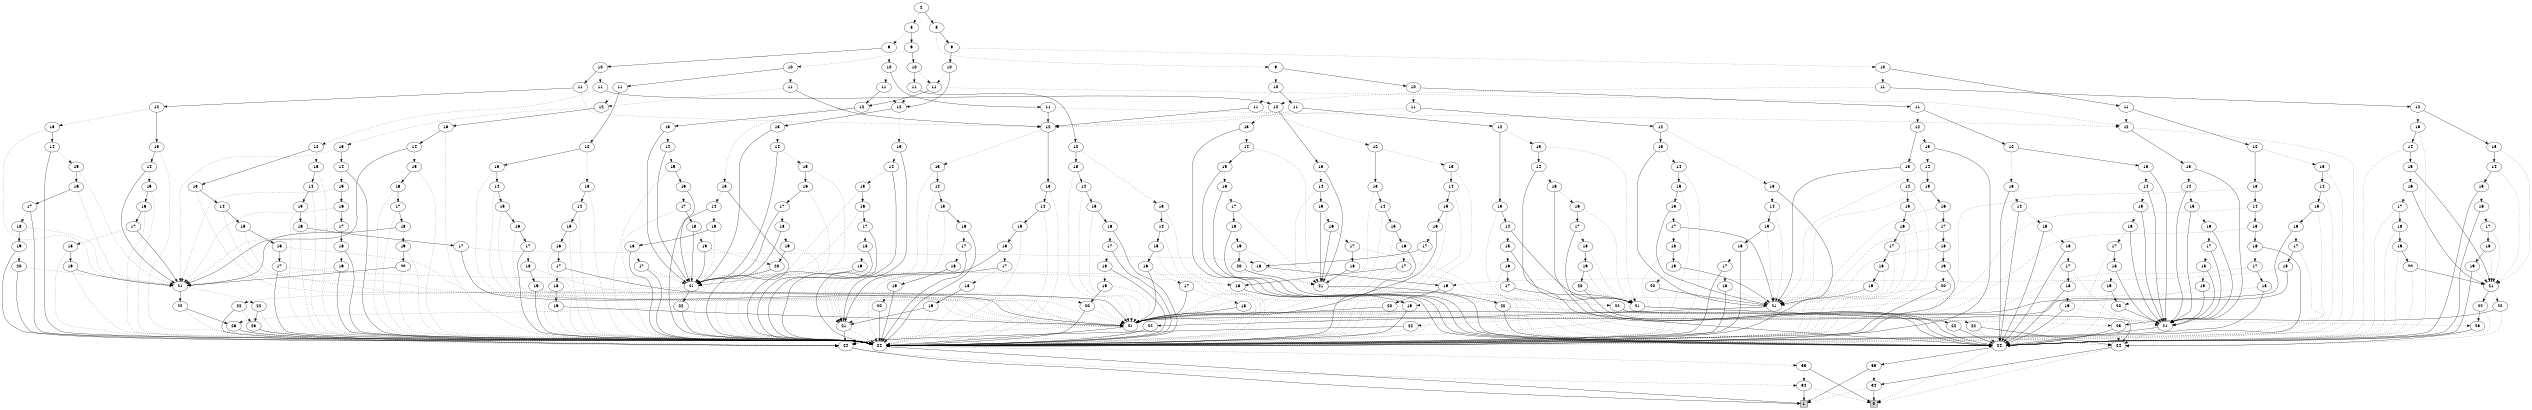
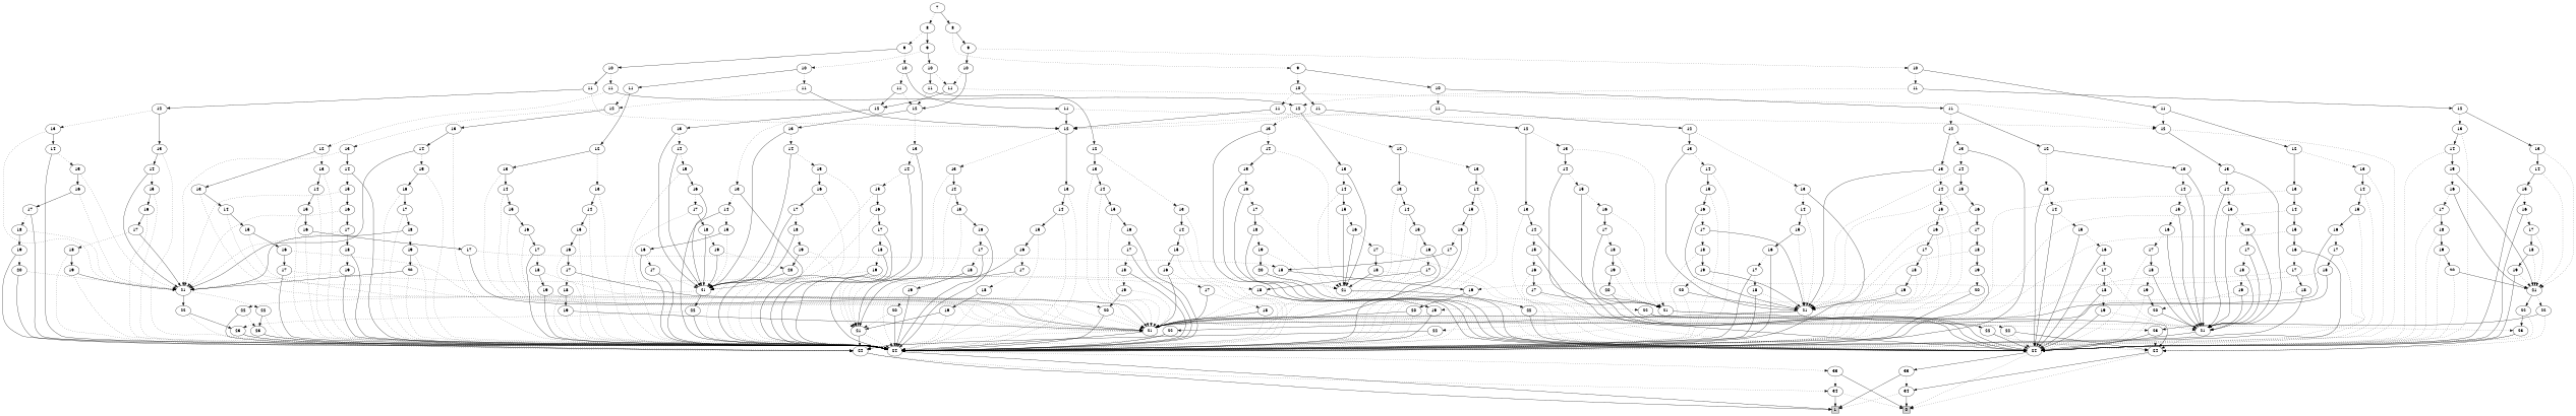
  digraph {
    edge [style=dotted]
    n1 [height=0.3 label=0 shape=box style=filled width=0.3]
    n2 [height=0.3 label=1 shape=box style=filled width=0.3]
-   n3 [label=2]
+   n3 [label=7]
    n4 [label=8]
    n5 [label=8]
    n6 [label=9]
    n7 [label=9]
    n8 [label=9]
    n9 [label=9]
    n10 [label=10]
    n11 [label=10]
    n12 [label=10]
    n13 [label=10]
    n14 [label=11]
    n15 [label=11]
    n16 [label=11]
    n17 [label=11]
    n18 [label=12]
    n19 [label=12]
    n20 [label=12]
    n21 [label=12]
    n22 [label=13]
    n23 [label=13]
    n24 [label=13]
    n25 [label=13]
    n26 [label=14]
    n27 [label=24]
    n28 [label=21]
    n29 [label=14]
    n30 [label=15]
    n31 [label=33]
    n32 [label=16]
    n33 [label=22]
    n34 [label=22]
    n35 [label=17]
    n36 [label=23]
    n37 [label=24]
    n38 [label=23]
    n39 [label=34]
    n40 [label=18]
    n41 [label=19]
    n42 [label=15]
    n43 [label=16]
    n44 [label=17]
    n45 [label=18]
    n46 [label=19]
    n47 [label=20]
    n48 [label=14]
    n49 [label=14]
    n50 [label=15]
    n51 [label=16]
    n52 [label=17]
    n53 [label=15]
    n54 [label=16]
    n55 [label=17]
    n56 [label=18]
    n57 [label=19]
    n58 [label=24]
    n59 [label=13]
    n60 [label=13]
    n61 [label=13]
    n62 [label=33]
    n63 [label=14]
    n64 [label=21]
    n65 [label=34]
    n66 [label=15]
    n67 [label=24]
    n68 [label=16]
    n69 [label=17]
    n70 [label=18]
    n71 [label=19]
    n72 [label=20]
    n73 [label=21]
    n74 [label=14]
    n75 [label=14]
    n76 [label=15]
    n77 [label=16]
    n78 [label=17]
    n79 [label=18]
    n80 [label=19]
    n81 [label=20]
    n82 [label=15]
    n83 [label=16]
    n84 [label=17]
    n85 [label=18]
    n86 [label=19]
    n87 [label=12]
    n88 [label=12]
    n89 [label=12]
    n90 [label=13]
    n91 [label=13]
    n92 [label=13]
    n93 [label=13]
    n94 [label=14]
    n95 [label=21]
    n96 [label=14]
    n97 [label=15]
    n98 [label=16]
    n99 [label=17]
    n100 [label=18]
    n101 [label=19]
    n102 [label=20]
    n103 [label=15]
    n104 [label=16]
    n105 [label=17]
    n106 [label=18]
    n107 [label=19]
    n108 [label=14]
    n109 [label=21]
    n110 [label=14]
    n111 [label=15]
    n112 [label=22]
    n113 [label=22]
    n114 [label=16]
    n115 [label=23]
    n116 [label=23]
    n117 [label=17]
    n118 [label=18]
    n119 [label=19]
    n120 [label=20]
    n121 [label=15]
    n122 [label=16]
    n123 [label=17]
    n124 [label=18]
    n125 [label=13]
    n126 [label=13]
    n127 [label=21]
    n128 [label=14]
    n129 [label=14]
    n130 [label=22]
    n131 [label=22]
    n132 [label=15]
    n133 [label=16]
    n134 [label=17]
    n135 [label=18]
    n136 [label=19]
    n137 [label=20]
    n138 [label=15]
    n139 [label=16]
    n140 [label=17]
    n141 [label=18]
    n142 [label=19]
    n143 [label=11]
    n144 [label=11]
    n145 [label=11]
    n146 [label=11]
    n147 [label=12]
    n148 [label=12]
    n149 [label=13]
    n150 [label=13]
    n151 [label=14]
    n152 [label=14]
    n153 [label=15]
    n154 [label=16]
    n155 [label=17]
    n156 [label=18]
    n157 [label=19]
    n158 [label=15]
    n159 [label=16]
    n160 [label=17]
    n161 [label=18]
    n162 [label=19]
    n163 [label=20]
    n164 [label=13]
    n165 [label=13]
    n166 [label=14]
    n167 [label=14]
    n168 [label=15]
    n169 [label=16]
    n170 [label=17]
    n171 [label=18]
    n172 [label=19]
    n173 [label=15]
    n174 [label=16]
    n175 [label=17]
    n176 [label=18]
    n177 [label=19]
    n178 [label=20]
    n179 [label=12]
    n180 [label=13]
    n181 [label=13]
    n182 [label=14]
    n183 [label=14]
    n184 [label=15]
    n185 [label=16]
    n186 [label=17]
    n187 [label=18]
    n188 [label=15]
    n189 [label=16]
    n190 [label=17]
    n191 [label=18]
    n192 [label=19]
    n193 [label=10]
    n194 [label=10]
    n195 [label=10]
    n196 [label=10]
    n197 [label=11]
    n198 [label=11]
    n199 [label=11]
    n200 [label=11]
    n201 [label=12]
    n202 [label=12]
    n203 [label=13]
    n204 [label=13]
    n205 [label=14]
    n206 [label=14]
    n207 [label=15]
    n208 [label=16]
    n209 [label=17]
    n210 [label=15]
    n211 [label=16]
    n212 [label=17]
    n213 [label=13]
    n214 [label=13]
    n215 [label=21]
    n216 [label=14]
    n217 [label=14]
    n218 [label=22]
    n219 [label=22]
    n220 [label=15]
    n221 [label=16]
    n222 [label=17]
    n223 [label=18]
    n224 [label=19]
    n225 [label=20]
    n226 [label=15]
    n227 [label=16]
    n228 [label=17]
    n229 [label=12]
    n230 [label=12]
    n231 [label=12]
    n232 [label=13]
    n233 [label=13]
    n234 [label=14]
    n235 [label=21]
    n236 [label=14]
    n237 [label=15]
    n238 [label=22]
    n239 [label=22]
    n240 [label=16]
    n241 [label=17]
    n242 [label=18]
    n243 [label=15]
    n244 [label=16]
    n245 [label=17]
    n246 [label=18]
    n247 [label=19]
    n248 [label=20]
    n249 [label=13]
    n250 [label=13]
    n251 [label=13]
    n252 [label=13]
    n253 [label=14]
    n254 [label=14]
    n255 [label=15]
    n256 [label=16]
    n257 [label=17]
    n258 [label=18]
    n259 [label=19]
    n260 [label=20]
    n261 [label=15]
    n262 [label=16]
    n263 [label=17]
    n264 [label=18]
    n265 [label=19]
    n266 [label=14]
    n267 [label=14]
    n268 [label=15]
    n269 [label=16]
    n270 [label=17]
    n271 [label=18]
    n272 [label=19]
    n273 [label=15]
    n274 [label=16]
    n275 [label=17]
    n276 [label=18]
    n277 [label=19]
    n278 [label=11]
    n279 [label=11]
    n280 [label=12]
    n281 [label=12]
    n282 [label=13]
    n283 [label=13]
    n284 [label=14]
    n285 [label=21]
    n286 [label=14]
    n287 [label=15]
    n288 [label=16]
    n289 [label=17]
    n290 [label=22]
    n291 [label=22]
    n292 [label=18]
    n293 [label=19]
    n294 [label=20]
    n295 [label=15]
    n296 [label=16]
    n297 [label=17]
    n298 [label=18]
    n299 [label=19]
    n300 [label=13]
    n301 [label=13]
    n302 [label=14]
    n303 [label=14]
    n304 [label=15]
    n305 [label=16]
    n306 [label=17]
    n307 [label=18]
    n308 [label=15]
    n309 [label=16]
    n310 [label=17]
    n311 [label=18]
    n3 -> n4
    n3 -> n5 [style=filled]
    n4 -> n6
    n4 -> n7 [style=filled]
    n5 -> n8
    n5 -> n9 [style=filled]
    n6 -> n10
    n6 -> n11 [style=filled]
    n7 -> n12
    n7 -> n13 [style=filled]
    n8 -> n193
    n8 -> n194 [style=filled]
    n9 -> n195
    n9 -> n196 [style=filled]
    n10 -> n14
    n10 -> n15 [style=filled]
    n11 -> n16
    n11 -> n17 [style=filled]
    n12 -> n143
    n12 -> n144 [style=filled]
    n13 -> n145
    n13 -> n146 [style=filled]
    n14 -> n18
    n14 -> n19 [style=filled]
    n15 -> n20
    n15 -> n21 [style=filled]
    n16 -> n87
    n16 -> n88 [style=filled]
    n17 -> n21
    n17 -> n89 [style=filled]
    n18 -> n22
    n18 -> n23 [style=filled]
    n19 -> n24
    n19 -> n25 [style=filled]
    n20 -> n58
    n20 -> n59 [style=filled]
    n21 -> n60
    n21 -> n61 [style=filled]
    n22 -> n26
    n22 -> n27 [style=filled]
    n23 -> n28 [style=filled]
    n23 -> n29
    n24 -> n27 [style=filled]
    n24 -> n48
    n25 -> n28 [style=filled]
    n25 -> n49
    n26 -> n27 [style=filled]
    n26 -> n30
    n27 -> n2 [style=filled]
    n27 -> n31
    n28 -> n33
    n28 -> n34 [style=filled]
    n29 -> n28 [style=filled]
    n29 -> n42
    n30 -> n28
    n30 -> n32 [style=filled]
    n31 -> n1 [style=filled]
    n31 -> n39
    n32 -> n28
    n32 -> n35 [style=filled]
    n33 -> n36
    n33 -> n37 [style=filled]
    n34 -> n27 [style=filled]
    n34 -> n38
    n35 -> n27 [style=filled]
    n35 -> n40
    n36 -> n27
    n36 -> n37 [style=filled]
    n37 -> n2 [style=filled]
    n37 -> n39
    n38 -> n27 [style=filled]
    n38 -> n37
    n39 -> n1
    n39 -> n2 [style=filled]
    n40 -> n27 [style=filled]
    n40 -> n41
    n41 -> n27 [style=filled]
    n41 -> n28
    n42 -> n27
    n42 -> n43 [style=filled]
    n43 -> n27
    n43 -> n44 [style=filled]
    n44 -> n28 [style=filled]
    n44 -> n45
    n45 -> n28 [style=filled]
    n45 -> n46
    n46 -> n27
    n46 -> n47 [style=filled]
    n47 -> n27
    n47 -> n28 [style=filled]
    n48 -> n27 [style=filled]
    n48 -> n50
    n49 -> n28 [style=filled]
    n49 -> n53
    n50 -> n28
    n50 -> n51 [style=filled]
    n51 -> n27 [style=filled]
    n51 -> n52
    n52 -> n27 [style=filled]
    n52 -> n28
    n53 -> n27
    n53 -> n54 [style=filled]
    n54 -> n28 [style=filled]
    n54 -> n55
    n55 -> n27
    n55 -> n56 [style=filled]
    n56 -> n28 [style=filled]
    n56 -> n57
    n57 -> n28 [style=filled]
    n57 -> n47
    n58 -> n1
    n58 -> n62 [style=filled]
    n59 -> n63
    n59 -> n64 [style=filled]
    n60 -> n73
    n60 -> n74 [style=filled]
    n61 -> n27
    n61 -> n75 [style=filled]
    n62 -> n2 [style=filled]
    n62 -> n65
    n63 -> n64 [style=filled]
    n63 -> n66
    n64 -> n58 [style=filled]
    n64 -> n67
    n65 -> n1 [style=filled]
    n65 -> n2
    n66 -> n64 [style=filled]
    n66 -> n68
    n67 -> n1
    n67 -> n65 [style=filled]
    n68 -> n64 [style=filled]
    n68 -> n69
    n69 -> n64 [style=filled]
    n69 -> n70
    n70 -> n64 [style=filled]
    n70 -> n71
    n71 -> n64 [style=filled]
    n71 -> n72
    n72 -> n58
    n72 -> n64 [style=filled]
    n73 -> n27
    n73 -> n37 [style=filled]
    n74 -> n73
    n74 -> n76 [style=filled]
    n75 -> n27
    n75 -> n82 [style=filled]
    n76 -> n73
    n76 -> n77 [style=filled]
    n77 -> n27 [style=filled]
    n77 -> n78
    n78 -> n27 [style=filled]
    n78 -> n79
    n79 -> n73
    n79 -> n80 [style=filled]
    n80 -> n27 [style=filled]
    n80 -> n81
    n81 -> n27 [style=filled]
    n81 -> n73
    n82 -> n27
    n82 -> n83 [style=filled]
    n83 -> n73 [style=filled]
    n83 -> n84
    n84 -> n73 [style=filled]
    n84 -> n85
    n85 -> n27
    n85 -> n86 [style=filled]
    n86 -> n27
    n86 -> n73 [style=filled]
    n87 -> n90
    n87 -> n91 [style=filled]
    n88 -> n92
    n88 -> n93 [style=filled]
    n89 -> n125
    n89 -> n126 [style=filled]
    n90 -> n27
    n90 -> n94 [style=filled]
    n91 -> n95
    n91 -> n96 [style=filled]
    n92 -> n58 [style=filled]
    n92 -> n108
    n93 -> n109 [style=filled]
    n93 -> n110
    n94 -> n27
    n94 -> n97 [style=filled]
    n95 -> n27 [style=filled]
    n95 -> n37
    n96 -> n95
    n96 -> n103 [style=filled]
    n97 -> n27
    n97 -> n98 [style=filled]
    n98 -> n27
    n98 -> n99 [style=filled]
    n99 -> n95 [style=filled]
    n99 -> n100
    n100 -> n27
    n100 -> n101 [style=filled]
    n101 -> n27
    n101 -> n102 [style=filled]
    n102 -> n27
    n102 -> n95 [style=filled]
    n103 -> n95
    n103 -> n104 [style=filled]
    n104 -> n95
    n104 -> n105 [style=filled]
    n105 -> n27 [style=filled]
    n105 -> n106
    n106 -> n95
    n106 -> n107 [style=filled]
    n107 -> n27 [style=filled]
    n107 -> n95
    n108 -> n109
    n108 -> n111 [style=filled]
    n109 -> n112
    n109 -> n113 [style=filled]
    n110 -> n58
    n110 -> n121 [style=filled]
    n111 -> n58 [style=filled]
    n111 -> n114
    n112 -> n67 [style=filled]
    n112 -> n115
    n113 -> n58 [style=filled]
    n113 -> n116
    n114 -> n58 [style=filled]
    n114 -> n117
    n115 -> n58
    n115 -> n67 [style=filled]
    n116 -> n58 [style=filled]
    n116 -> n67
    n117 -> n109
    n117 -> n118 [style=filled]
    n118 -> n58 [style=filled]
    n118 -> n119
    n119 -> n109
    n119 -> n120 [style=filled]
    n120 -> n58 [style=filled]
    n120 -> n109
    n121 -> n109 [style=filled]
    n121 -> n122
    n122 -> n109 [style=filled]
    n122 -> n123
    n123 -> n58
    n123 -> n124 [style=filled]
    n124 -> n58
    n124 -> n109 [style=filled]
    n125 -> n127
    n125 -> n128 [style=filled]
    n126 -> n27
    n126 -> n129 [style=filled]
    n127 -> n130
    n127 -> n131 [style=filled]
    n128 -> n27 [style=filled]
    n128 -> n132
    n129 -> n127 [style=filled]
    n129 -> n138
    n130 -> n27
    n130 -> n36 [style=filled]
    n131 -> n37
    n131 -> n38 [style=filled]
    n132 -> n127
    n132 -> n133 [style=filled]
    n133 -> n127
    n133 -> n134 [style=filled]
    n134 -> n27 [style=filled]
    n134 -> n135
    n135 -> n127
    n135 -> n136 [style=filled]
    n136 -> n27 [style=filled]
    n136 -> n137
    n137 -> n27 [style=filled]
    n137 -> n127
    n138 -> n27
    n138 -> n139 [style=filled]
    n139 -> n27
    n139 -> n140 [style=filled]
    n140 -> n127 [style=filled]
    n140 -> n141
    n141 -> n27
    n141 -> n142 [style=filled]
    n142 -> n27
    n142 -> n127 [style=filled]
    n143 -> n21 [style=filled]
    n143 -> n147
    n144 -> n147
    n144 -> n148 [style=filled]
    n145 -> n19 [style=filled]
    n145 -> n20
    n146 -> n18
    n146 -> n179 [style=filled]
    n147 -> n149
    n147 -> n150 [style=filled]
    n148 -> n164
    n148 -> n165 [style=filled]
    n149 -> n127
    n149 -> n151 [style=filled]
    n150 -> n27
    n150 -> n152 [style=filled]
    n151 -> n27 [style=filled]
    n151 -> n153
    n152 -> n127 [style=filled]
    n152 -> n158
    n153 -> n127
    n153 -> n154 [style=filled]
    n154 -> n127
    n154 -> n155 [style=filled]
    n155 -> n127
    n155 -> n156 [style=filled]
    n156 -> n27 [style=filled]
    n156 -> n157
    n157 -> n27 [style=filled]
    n157 -> n127
    n158 -> n27
    n158 -> n159 [style=filled]
    n159 -> n27
    n159 -> n160 [style=filled]
    n160 -> n27
    n160 -> n161 [style=filled]
    n161 -> n127 [style=filled]
    n161 -> n162
    n162 -> n27
    n162 -> n163 [style=filled]
    n163 -> n27
    n163 -> n127 [style=filled]
    n164 -> n27
    n164 -> n166 [style=filled]
    n165 -> n95
    n165 -> n167 [style=filled]
    n166 -> n27
    n166 -> n168 [style=filled]
    n167 -> n95
    n167 -> n173 [style=filled]
    n168 -> n27
    n168 -> n169 [style=filled]
    n169 -> n27
    n169 -> n170 [style=filled]
    n170 -> n95 [style=filled]
    n170 -> n171
    n171 -> n27
    n171 -> n172 [style=filled]
    n172 -> n27
    n172 -> n95 [style=filled]
    n173 -> n95
    n173 -> n174 [style=filled]
    n174 -> n95
    n174 -> n175 [style=filled]
    n175 -> n27 [style=filled]
    n175 -> n176
    n176 -> n95
    n176 -> n177 [style=filled]
    n177 -> n27 [style=filled]
    n177 -> n178
    n178 -> n27 [style=filled]
    n178 -> n95
    n179 -> n180
    n179 -> n181 [style=filled]
    n180 -> n27
    n180 -> n182 [style=filled]
    n181 -> n95
    n181 -> n183 [style=filled]
    n182 -> n27
    n182 -> n184 [style=filled]
    n183 -> n95
    n183 -> n188 [style=filled]
    n184 -> n27
    n184 -> n185 [style=filled]
    n185 -> n95 [style=filled]
    n185 -> n186
    n186 -> n95 [style=filled]
    n186 -> n187
    n187 -> n27
    n187 -> n95 [style=filled]
    n188 -> n95
    n188 -> n189 [style=filled]
    n189 -> n27 [style=filled]
    n189 -> n190
    n190 -> n27 [style=filled]
    n190 -> n191
    n191 -> n27 [style=filled]
    n191 -> n192
    n192 -> n95
    n192 -> n178 [style=filled]
    n193 -> n197
    n193 -> n198 [style=filled]
    n194 -> n199
    n194 -> n200 [style=filled]
    n195 -> n278
    n195 -> n279 [style=filled]
    n196 -> n18 [style=filled]
    n196 -> n145
    n197 -> n21 [style=filled]
    n197 -> n201
    n198 -> n21
    n198 -> n202 [style=filled]
    n199 -> n21
    n199 -> n229 [style=filled]
    n200 -> n230
    n200 -> n231 [style=filled]
    n201 -> n203
    n201 -> n204 [style=filled]
    n202 -> n213
    n202 -> n214 [style=filled]
    n203 -> n27
    n203 -> n205 [style=filled]
    n204 -> n95
    n204 -> n206 [style=filled]
    n205 -> n27
    n205 -> n207 [style=filled]
    n206 -> n95
    n206 -> n210 [style=filled]
    n207 -> n27
    n207 -> n208 [style=filled]
    n208 -> n95 [style=filled]
    n208 -> n209
    n209 -> n27
    n209 -> n100 [style=filled]
    n210 -> n95
    n210 -> n211 [style=filled]
    n211 -> n27 [style=filled]
    n211 -> n212
    n212 -> n95
    n212 -> n106 [style=filled]
    n213 -> n215
    n213 -> n216 [style=filled]
    n214 -> n58
    n214 -> n217 [style=filled]
    n215 -> n218
    n215 -> n219 [style=filled]
    n216 -> n58 [style=filled]
    n216 -> n220
    n217 -> n215 [style=filled]
    n217 -> n226
    n218 -> n58
    n218 -> n67 [style=filled]
    n219 -> n58 [style=filled]
    n219 -> n67
    n220 -> n58 [style=filled]
    n220 -> n221
    n221 -> n215
    n221 -> n222 [style=filled]
    n222 -> n58 [style=filled]
    n222 -> n223
    n223 -> n215
    n223 -> n224 [style=filled]
    n224 -> n215
    n224 -> n225 [style=filled]
    n225 -> n58 [style=filled]
    n225 -> n215
    n226 -> n215 [style=filled]
    n226 -> n227
    n227 -> n58
    n227 -> n228 [style=filled]
    n228 -> n58
    n228 -> n215 [style=filled]
    n229 -> n232
    n229 -> n233 [style=filled]
    n230 -> n249
    n230 -> n250 [style=filled]
    n231 -> n251
    n231 -> n252 [style=filled]
    n232 -> n27 [style=filled]
    n232 -> n234
    n233 -> n235 [style=filled]
    n233 -> n236
    n234 -> n235
    n234 -> n237 [style=filled]
    n235 -> n238
    n235 -> n239 [style=filled]
    n236 -> n27
    n236 -> n243 [style=filled]
    n237 -> n235
    n237 -> n240 [style=filled]
    n238 -> n27
    n238 -> n37 [style=filled]
    n239 -> n27 [style=filled]
    n239 -> n37
    n240 -> n27 [style=filled]
    n240 -> n241
    n241 -> n27 [style=filled]
    n241 -> n242
    n242 -> n27 [style=filled]
    n242 -> n235
    n243 -> n27
    n243 -> n244 [style=filled]
    n244 -> n235 [style=filled]
    n244 -> n245
    n245 -> n235 [style=filled]
    n245 -> n246
    n246 -> n27
    n246 -> n247 [style=filled]
    n247 -> n235 [style=filled]
    n247 -> n248
    n248 -> n27
    n248 -> n235 [style=filled]
    n249 -> n27 [style=filled]
    n249 -> n253
    n250 -> n235 [style=filled]
    n250 -> n254
    n251 -> n58 [style=filled]
    n251 -> n266
    n252 -> n64 [style=filled]
    n252 -> n267
    n253 -> n235
    n253 -> n255 [style=filled]
    n254 -> n27
    n254 -> n261 [style=filled]
    n255 -> n235
    n255 -> n256 [style=filled]
    n256 -> n235
    n256 -> n257 [style=filled]
    n257 -> n235
    n257 -> n258 [style=filled]
    n258 -> n235
    n258 -> n259 [style=filled]
    n259 -> n27 [style=filled]
    n259 -> n260
    n260 -> n27 [style=filled]
    n260 -> n235
    n261 -> n27
    n261 -> n262 [style=filled]
    n262 -> n27
    n262 -> n263 [style=filled]
    n263 -> n27
    n263 -> n264 [style=filled]
    n264 -> n27
    n264 -> n265 [style=filled]
    n265 -> n27
    n265 -> n235 [style=filled]
    n266 -> n58 [style=filled]
    n266 -> n268
    n267 -> n64 [style=filled]
    n267 -> n273
    n268 -> n58 [style=filled]
    n268 -> n269
    n269 -> n58 [style=filled]
    n269 -> n270
    n270 -> n64
    n270 -> n271 [style=filled]
    n271 -> n58 [style=filled]
    n271 -> n272
    n272 -> n58 [style=filled]
    n272 -> n64
    n273 -> n64 [style=filled]
    n273 -> n274
    n274 -> n64 [style=filled]
    n274 -> n275
    n275 -> n58
    n275 -> n276 [style=filled]
    n276 -> n64 [style=filled]
    n276 -> n277
    n277 -> n58
    n277 -> n72 [style=filled]
    n278 -> n88
    n278 -> n280 [style=filled]
    n279 -> n20
    n279 -> n281 [style=filled]
    n280 -> n282
    n280 -> n283 [style=filled]
    n281 -> n300
    n281 -> n301 [style=filled]
    n282 -> n58
    n282 -> n284 [style=filled]
    n283 -> n285
    n283 -> n286 [style=filled]
    n284 -> n58
    n284 -> n287 [style=filled]
    n285 -> n290
    n285 -> n291 [style=filled]
    n286 -> n285
    n286 -> n295 [style=filled]
    n287 -> n285 [style=filled]
    n287 -> n288
    n288 -> n285 [style=filled]
    n288 -> n289
    n289 -> n58
    n289 -> n292 [style=filled]
    n290 -> n67
    n290 -> n116 [style=filled]
    n291 -> n58
    n291 -> n115 [style=filled]
    n292 -> n58
    n292 -> n293 [style=filled]
    n293 -> n58
    n293 -> n294 [style=filled]
    n294 -> n58
    n294 -> n285 [style=filled]
    n295 -> n58 [style=filled]
    n295 -> n296
    n296 -> n58 [style=filled]
    n296 -> n297
    n297 -> n285
    n297 -> n298 [style=filled]
    n298 -> n285
    n298 -> n299 [style=filled]
    n299 -> n58 [style=filled]
    n299 -> n285
    n300 -> n27
    n300 -> n302 [style=filled]
    n301 -> n95
    n301 -> n303 [style=filled]
    n302 -> n27
    n302 -> n304 [style=filled]
    n303 -> n95
    n303 -> n308 [style=filled]
    n304 -> n27
    n304 -> n305 [style=filled]
    n305 -> n95 [style=filled]
    n305 -> n306
    n306 -> n27
    n306 -> n307 [style=filled]
    n307 -> n95 [style=filled]
    n307 -> n101
    n308 -> n95
    n308 -> n309 [style=filled]
    n309 -> n27 [style=filled]
    n309 -> n310
    n310 -> n95
    n310 -> n311 [style=filled]
    n311 -> n27 [style=filled]
    n311 -> n107
  }
